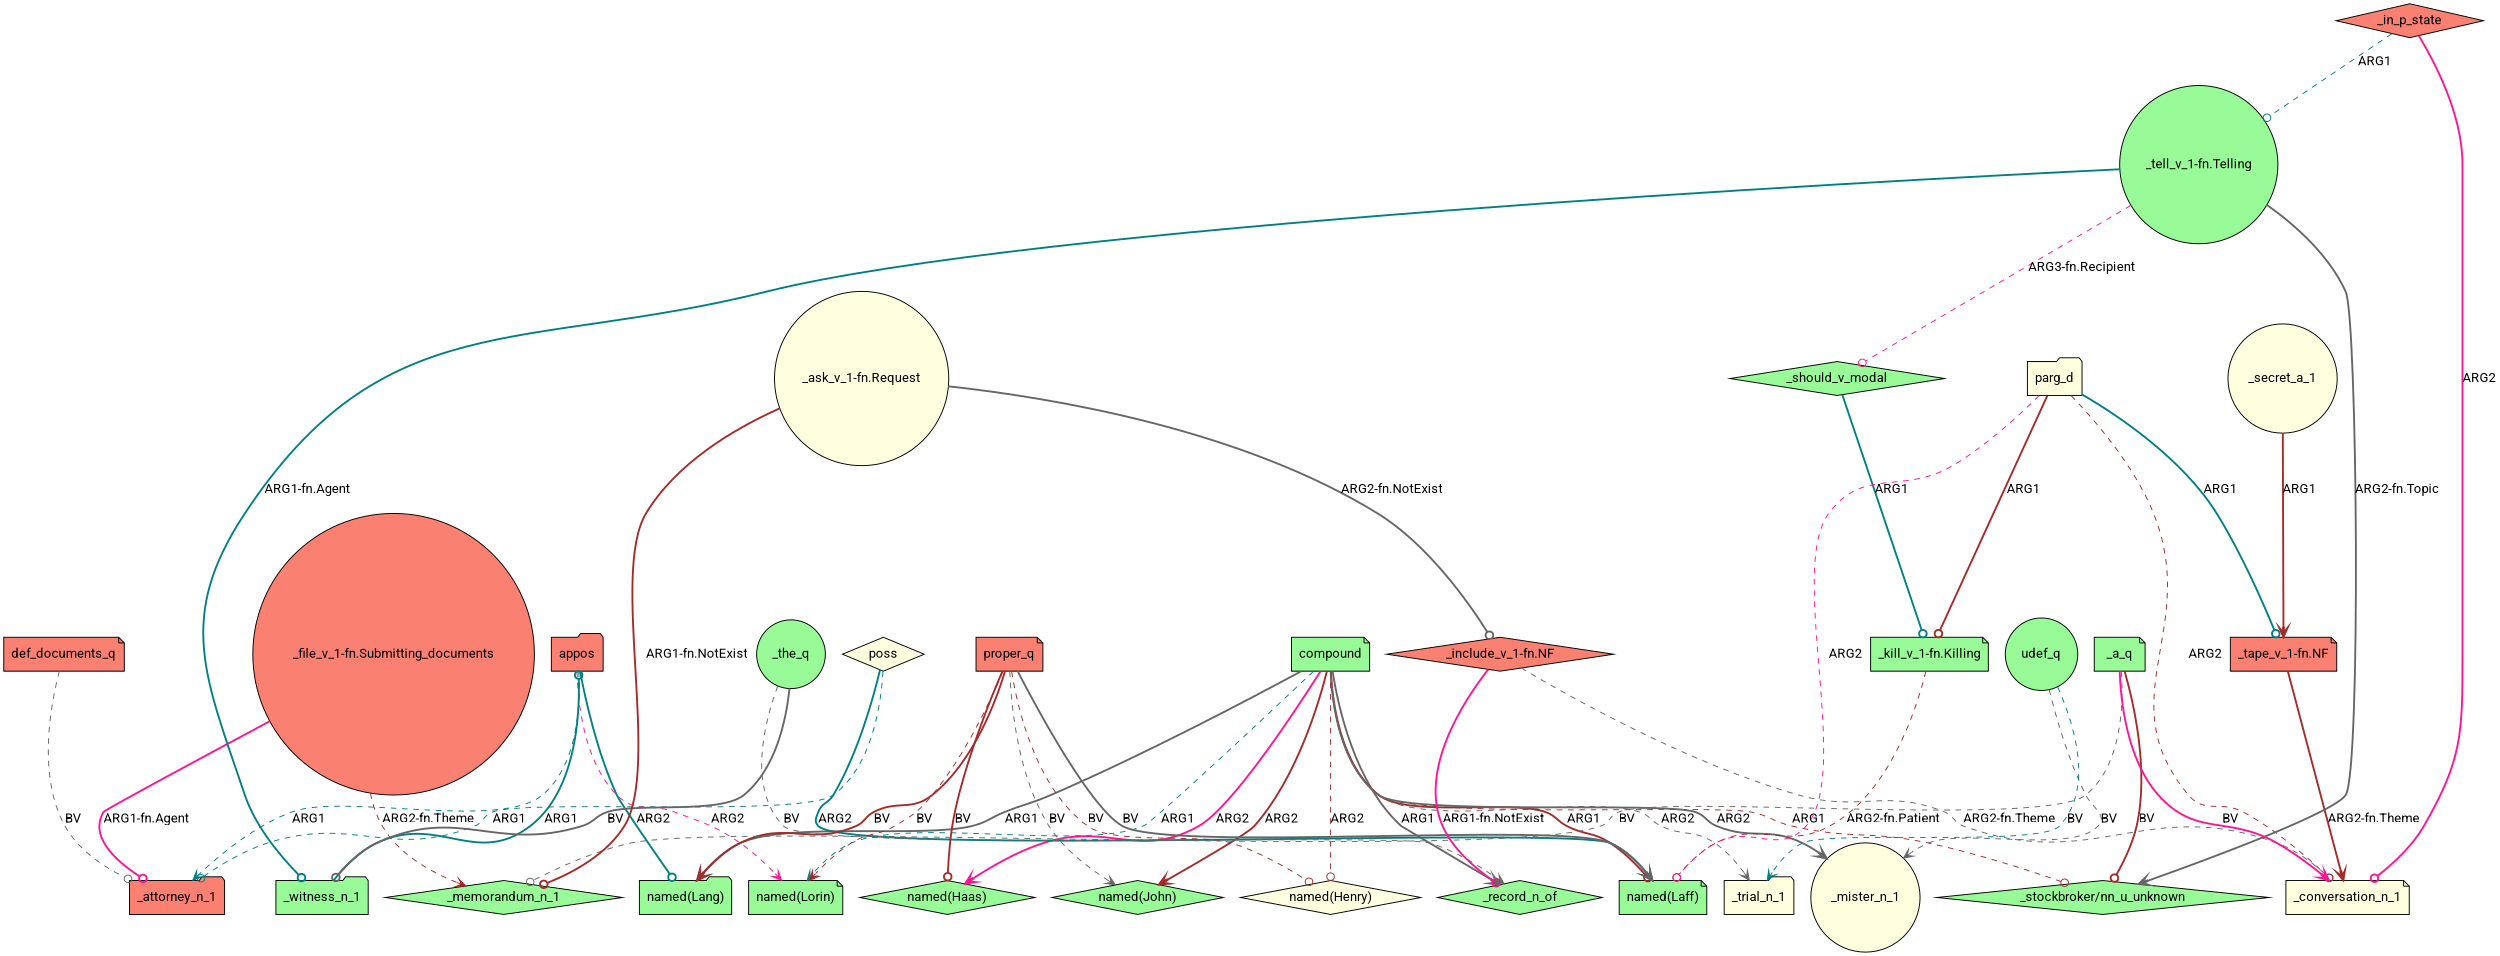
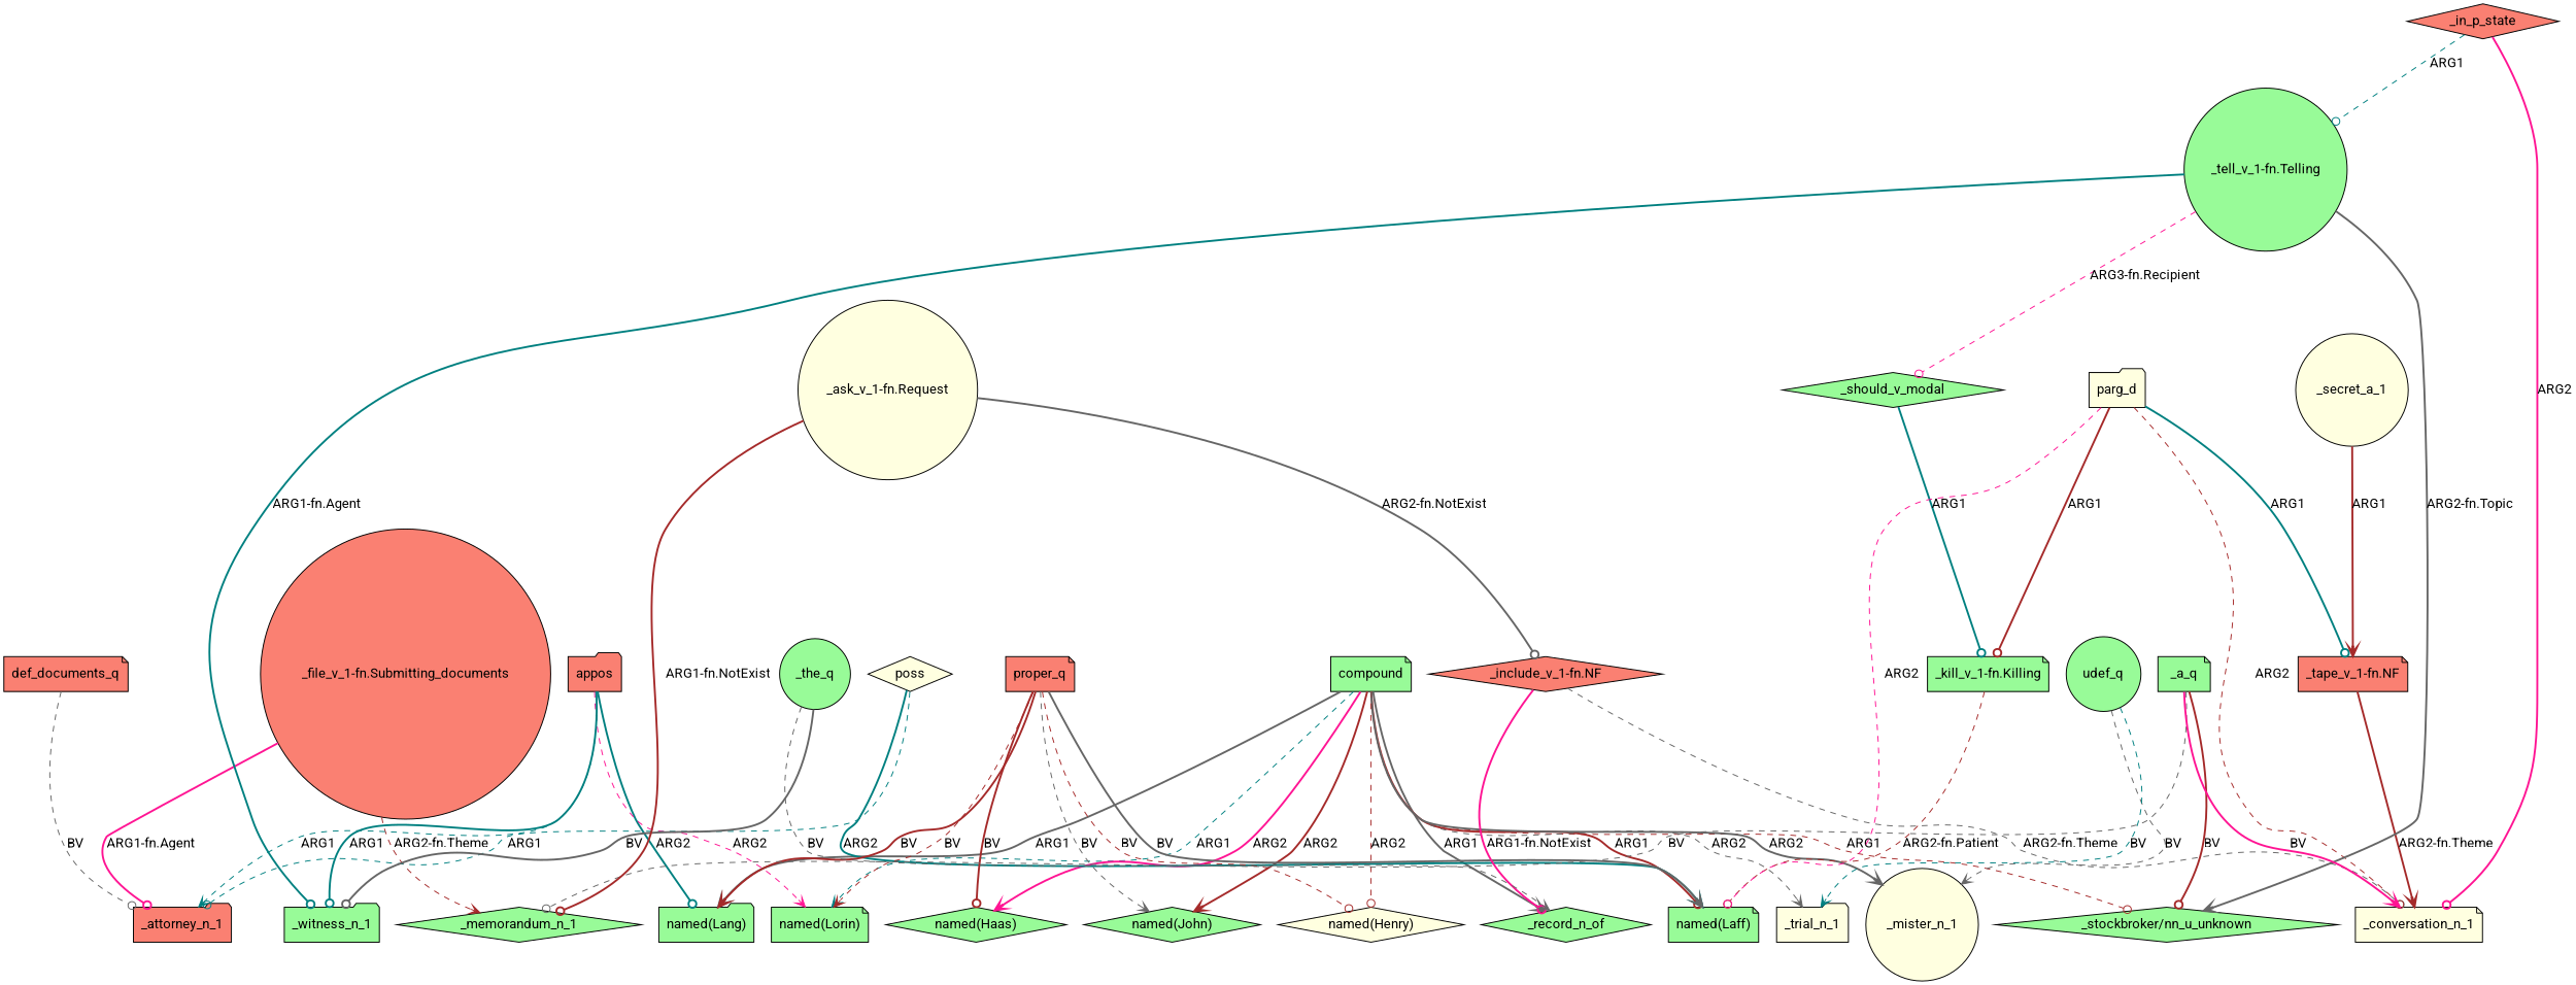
  digraph {
    fontname=Roboto
    node [fillcolor=palegreen fontname=Roboto shape=diamond style=filled]
    edge [arrowhead=odot color=brown fontname=Roboto style=bold]
    compound [shape=note]
    "named(John)"
    "named(Lang)" [shape=folder]
    "named(Lorin)" [shape=note]
    _record_n_of
    "named(Laff)" [shape=note]
    "_stockbroker/nn_u_unknown"
    _mister_n_1 [fillcolor=lightyellow shape=circle]
    "named(Haas)"
    "named(Henry)" [fillcolor=lightyellow]
    _trial_n_1 [fillcolor=lightyellow shape=folder]
    "_file_v_1-fn.Submitting_documents" [fillcolor=salmon shape=circle]
    _attorney_n_1 [fillcolor=salmon shape=folder]
    _memorandum_n_1
    poss [fillcolor=lightyellow]
    proper_q [fillcolor=salmon shape=note]
    appos [fillcolor=salmon shape=folder]
    _witness_n_1 [shape=folder]
    n19 [fillcolor=salmon label=def_documents_q shape=note]
    "_kill_v_1-fn.Killing" [shape=note]
    _should_v_modal
    "_include_v_1-fn.NF" [fillcolor=salmon]
    _conversation_n_1 [fillcolor=lightyellow shape=note]
    parg_d [fillcolor=lightyellow shape=folder]
    "_tape_v_1-fn.NF" [fillcolor=salmon shape=note]
    _the_q [shape=circle]
    udef_q [shape=circle]
    _in_p_state [fillcolor=salmon]
    "_tell_v_1-fn.Telling" [shape=circle]
    _secret_a_1 [fillcolor=lightyellow shape=circle]
    _a_q [shape=note]
    "_ask_v_1-fn.Request" [fillcolor=lightyellow shape=circle]
    compound -> "named(John)" [arrowhead=vee label=ARG2]
    compound -> "named(Lang)" [arrowhead=vee color=gray40 label=ARG1]
    compound -> "named(Lorin)" [arrowhead=vee color=teal label=ARG1 style=dashed]
    compound -> _record_n_of [arrowhead=vee color=gray40 label=ARG1]
    compound -> "named(Laff)" [label=ARG1]
    compound -> "_stockbroker/nn_u_unknown" [label=ARG1 style=dashed]
    compound -> _mister_n_1 [arrowhead=vee color=gray40 label=ARG2]
    compound -> "named(Haas)" [arrowhead=vee color=deeppink label=ARG2]
    compound -> "named(Henry)" [label=ARG2 style=dashed]
    compound -> _trial_n_1 [arrowhead=vee color=gray40 label=ARG2 style=dashed]
    "_file_v_1-fn.Submitting_documents" -> _attorney_n_1 [color=deeppink label="ARG1-fn.Agent"]
    "_file_v_1-fn.Submitting_documents" -> _memorandum_n_1 [arrowhead=vee label="ARG2-fn.Theme" style=dashed]
    poss -> "named(Laff)" [arrowhead=vee color=teal label=ARG2]
    poss -> _attorney_n_1 [color=teal label=ARG1 style=dashed]
    proper_q -> "named(John)" [arrowhead=vee color=gray40 label=BV style=dashed]
    proper_q -> "named(Lang)" [arrowhead=vee label=BV]
    proper_q -> "named(Lorin)" [arrowhead=vee label=BV style=dashed]
    proper_q -> "named(Laff)" [arrowhead=vee color=gray40 label=BV]
    proper_q -> "named(Haas)" [label=BV]
    proper_q -> "named(Henry)" [label=BV style=dashed]
    appos -> "named(Lang)" [color=teal label=ARG2]
    appos -> "named(Lorin)" [arrowhead=vee color=deeppink label=ARG2 style=dashed]
    appos -> _attorney_n_1 [arrowhead=vee color=teal label=ARG1 style=dashed]
-   _witness_n_1 -> appos [color=teal label=ARG1]
+   appos -> _witness_n_1 [color=teal label=ARG1]
    n19 -> _attorney_n_1 [color=gray40 label=BV style=dashed]
    "_kill_v_1-fn.Killing" -> "named(Laff)" [label="ARG2-fn.Patient" style=dashed]
    _should_v_modal -> "_kill_v_1-fn.Killing" [color=teal label=ARG1]
    "_include_v_1-fn.NF" -> _record_n_of [color=deeppink label="ARG1-fn.NotExist"]
    "_include_v_1-fn.NF" -> _conversation_n_1 [color=gray40 label="ARG2-fn.Theme" style=dashed]
    parg_d -> "named(Laff)" [color=deeppink label=ARG2 style=dashed]
    parg_d -> "_kill_v_1-fn.Killing" [label=ARG1]
    parg_d -> _conversation_n_1 [label=ARG2 style=dashed]
    parg_d -> "_tape_v_1-fn.NF" [color=teal label=ARG1]
    "_tape_v_1-fn.NF" -> _conversation_n_1 [arrowhead=vee label="ARG2-fn.Theme"]
    _the_q -> _record_n_of [arrowhead=vee color=gray40 label=BV style=dashed]
    _the_q -> _witness_n_1 [color=gray40 label=BV]
    udef_q -> _mister_n_1 [arrowhead=vee color=gray40 label=BV style=dashed]
    udef_q -> _trial_n_1 [arrowhead=vee color=teal label=BV style=dashed]
    _in_p_state -> _conversation_n_1 [color=deeppink label=ARG2]
    _in_p_state -> "_tell_v_1-fn.Telling" [color=teal label=ARG1 style=dashed]
    "_tell_v_1-fn.Telling" -> "_stockbroker/nn_u_unknown" [arrowhead=vee color=gray40 label="ARG2-fn.Topic"]
    "_tell_v_1-fn.Telling" -> _witness_n_1 [color=teal label="ARG1-fn.Agent"]
    "_tell_v_1-fn.Telling" -> _should_v_modal [color=deeppink label="ARG3-fn.Recipient" style=dashed]
    _secret_a_1 -> "_tape_v_1-fn.NF" [arrowhead=vee label=ARG1]
    _a_q -> "_stockbroker/nn_u_unknown" [label=BV]
    _a_q -> _memorandum_n_1 [color=gray40 label=BV style=dashed]
    _a_q -> _conversation_n_1 [arrowhead=vee color=deeppink label=BV]
    "_ask_v_1-fn.Request" -> _memorandum_n_1 [label="ARG1-fn.NotExist"]
    "_ask_v_1-fn.Request" -> "_include_v_1-fn.NF" [color=gray40 label="ARG2-fn.NotExist"]
  }
